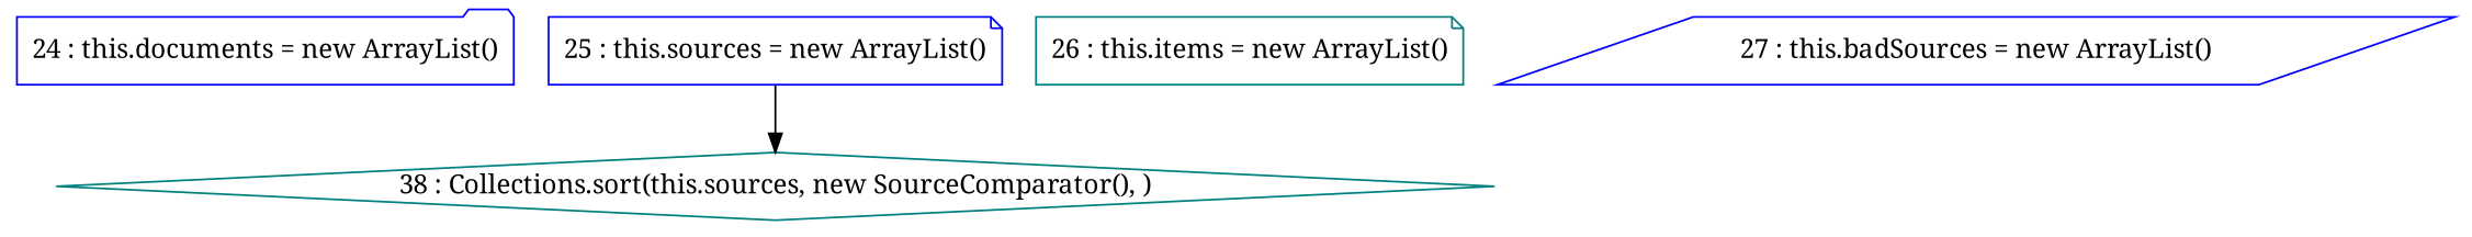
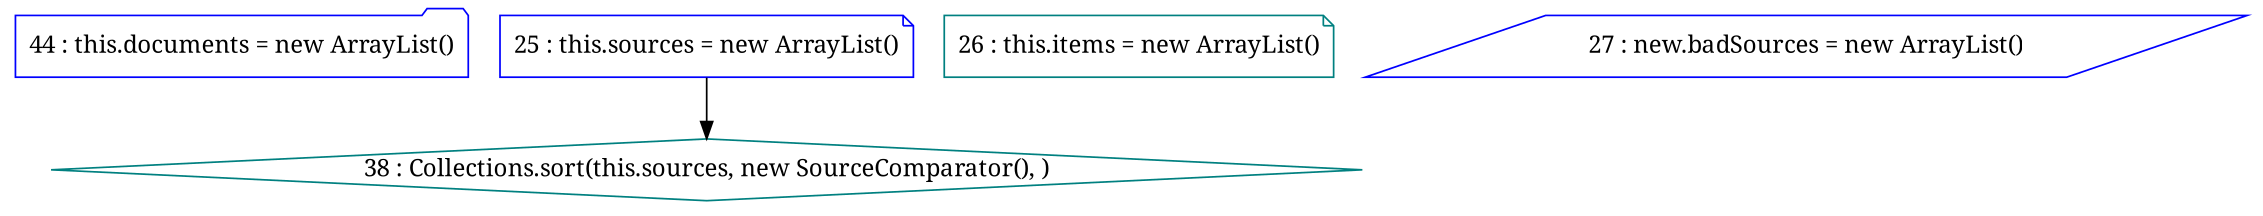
  digraph {
    fontname="Noto Serif"
    node [color=blue shape=note fontname="Noto Serif"]
-   "24 : this.documents = new ArrayList()" [shape=folder]
+   "24 : this.documents = new ArrayList()" [shape=folder label="44 : this.documents = new ArrayList()"]
    "25 : this.sources = new ArrayList()"
    "38 : Collections.sort(this.sources, new SourceComparator(), )" [color=teal shape=diamond]
    "26 : this.items = new ArrayList()" [color=teal]
-   "27 : this.badSources = new ArrayList()" [shape=parallelogram]
+   "27 : this.badSources = new ArrayList()" [shape=parallelogram label="27 : new.badSources = new ArrayList()"]
    "25 : this.sources = new ArrayList()" -> "38 : Collections.sort(this.sources, new SourceComparator(), )" [fontname="Noto Serif"]
  }
